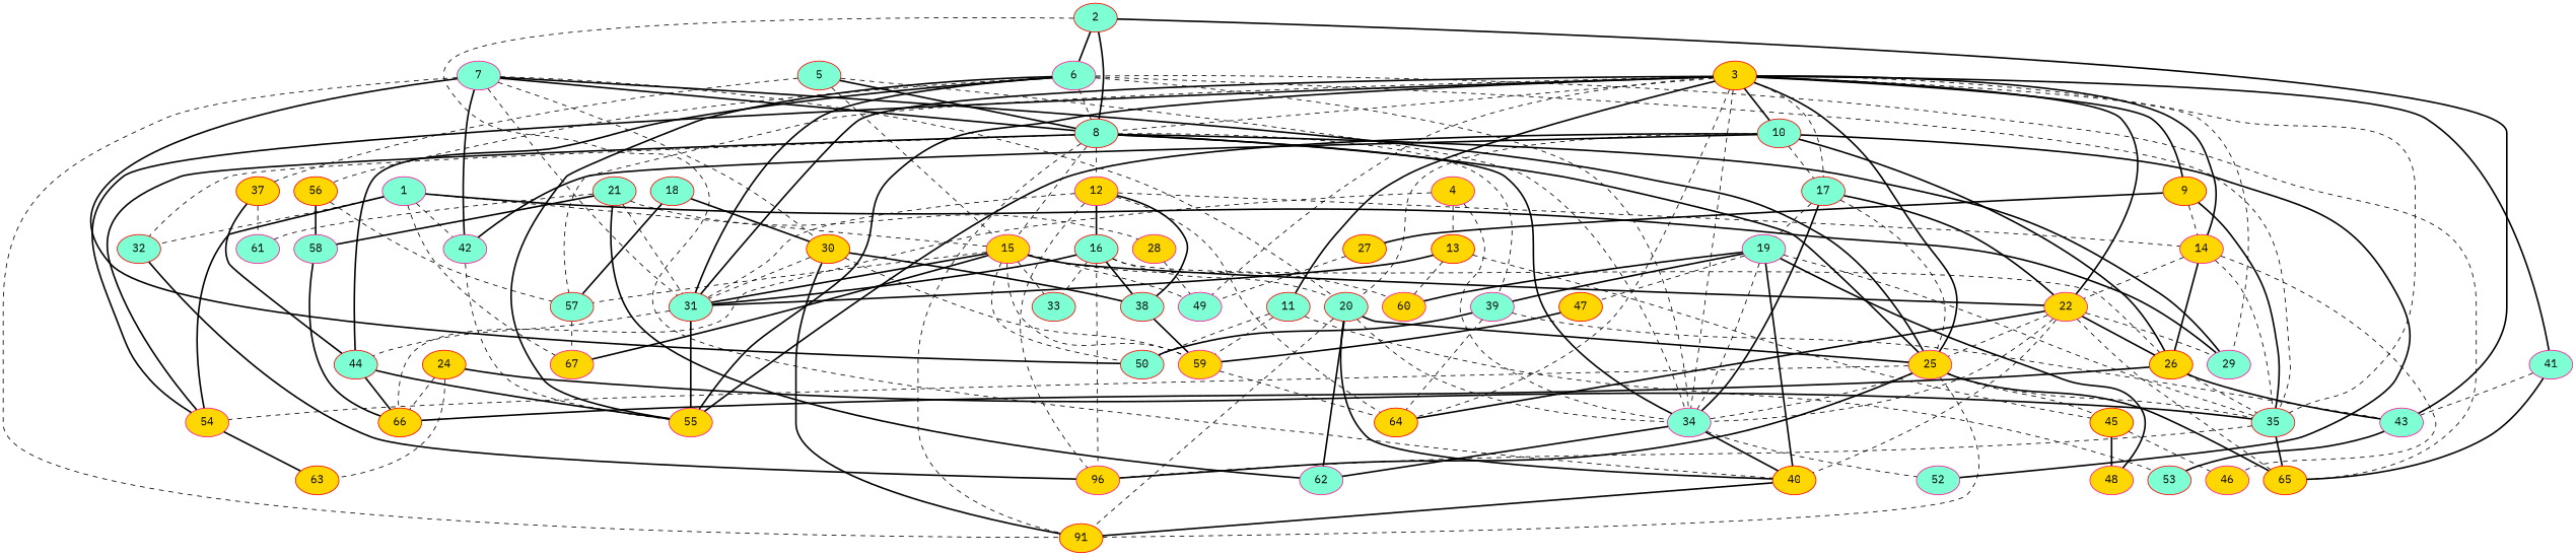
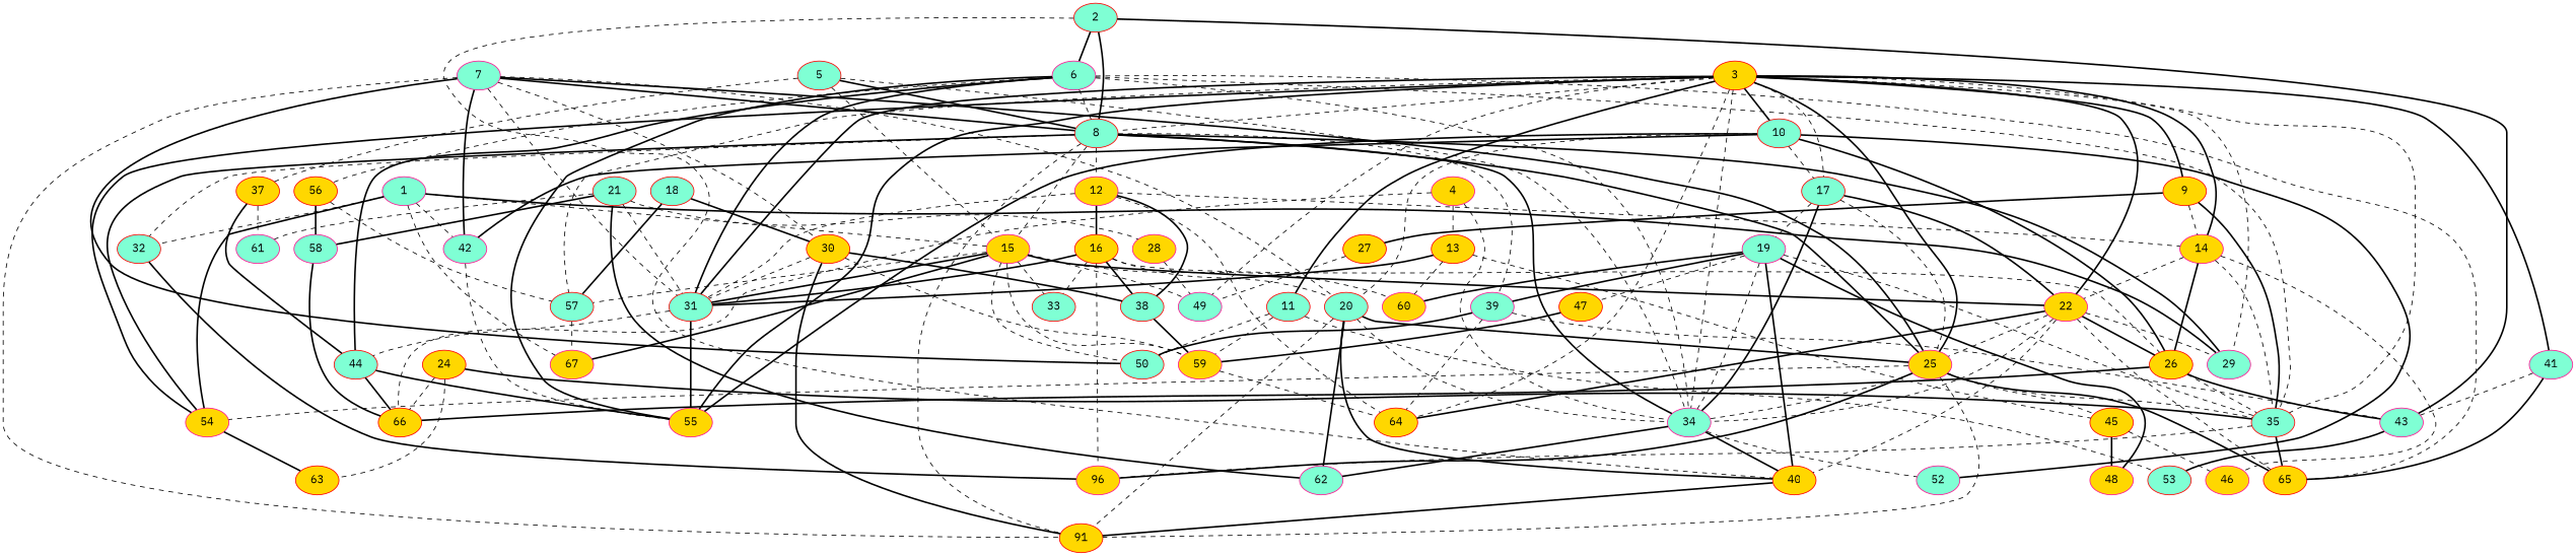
  graph {
    fontname="IBM Plex Mono"
    node [color=red fillcolor=aquamarine fontname="IBM Plex Mono" style=filled]
    edge [fontname="IBM Plex Mono" style=dashed weight=1.0]
    1 [color=deeppink]
    15 [color=deeppink fillcolor=gold]
    29 [color=deeppink]
    32
    42 [color=deeppink]
    54 [color=deeppink fillcolor=gold]
    67 [color=deeppink fillcolor=gold]
    22 [color=deeppink fillcolor=gold]
    31
    49 [color=deeppink]
    57
    50
    59 [color=deeppink fillcolor=gold]
    60 [color=deeppink fillcolor=gold]
    33
    n16 [color=deeppink fillcolor=gold label=96]
    55 [color=deeppink fillcolor=gold]
    63 [fillcolor=gold]
    6 [color=deeppink]
    2
    8
    40 [fillcolor=gold]
    43 [color=deeppink]
    34 [color=deeppink]
    35
    44
    56 [fillcolor=gold]
    65 [fillcolor=gold]
    25 [color=deeppink fillcolor=gold]
    n30 [fillcolor=gold label=91]
    12 [color=deeppink fillcolor=gold]
    39 [color=deeppink]
    53
    3 [fillcolor=gold]
    9 [fillcolor=gold]
    10
    11
    14 [color=deeppink fillcolor=gold]
    17
    41 [color=deeppink]
    64 [fillcolor=gold]
    27 [fillcolor=gold]
    20
    26 [fillcolor=gold]
    52 [color=deeppink]
    46 [color=deeppink fillcolor=gold]
    19 [color=deeppink]
    45 [fillcolor=gold]
    62 [color=deeppink]
    4 [color=deeppink fillcolor=gold]
    13 [fillcolor=gold]
    66 [fillcolor=gold]
    5
    37 [fillcolor=gold]
    61 [color=deeppink]
    58 [color=deeppink]
    7 [color=deeppink]
    30 [fillcolor=gold]
    38
-   16
+   16 [fillcolor=gold]
    48 [color=deeppink fillcolor=gold]
    47 [fillcolor=gold]
    18
    21
    28 [color=deeppink fillcolor=gold]
    24 [fillcolor=gold]
    1 -- 15
    1 -- 29 [style=bold]
    1 -- 32
    1 -- 42
    1 -- 54 [style=bold]
    1 -- 67
    15 -- 67 [style=bold]
    15 -- 22 [style=bold]
    15 -- 31 [style=bold]
    15 -- 49
    15 -- 57
    15 -- 50 [weight=2.0]
    15 -- 59
    15 -- 60
    15 -- 33 [weight=2.0]
    32 -- n16 [style=bold]
    42 -- 55
    54 -- 63 [style=bold]
    22 -- 29
    22 -- 40 [weight=4.0]
    22 -- 34
    22 -- 65
    22 -- 25
    22 -- 64 [style=bold]
    22 -- 26 [style=bold]
    31 -- 55 [style=bold weight=2.0]
    31 -- 44
    57 -- 67
    59 -- 64
    6 -- 31 [style=bold]
    6 -- 55 [style=bold]
    6 -- 8
    6 -- 34
    6 -- 35 [weight=2.0]
    6 -- 44 [style=bold]
    6 -- 56
    6 -- 65
    2 -- 6 [style=bold]
    2 -- 8 [style=bold]
    2 -- 40
    2 -- 43 [style=bold]
    8 -- 15
    8 -- 29 [style=bold]
    8 -- 32
    8 -- 54 [style=bold]
    8 -- 34 [style=bold]
    8 -- 25 [style=bold]
    8 -- n30
    8 -- 12
    8 -- 39
    40 -- n30 [style=bold]
    43 -- 53 [style=bold]
    34 -- 40 [style=bold]
    34 -- 52
    34 -- 62 [style=bold]
    35 -- n16
    35 -- 65 [style=bold]
    44 -- 55 [style=bold]
    44 -- 66 [style=bold]
    56 -- 57
    56 -- 58 [style=bold]
    25 -- 54
    25 -- n16 [style=bold]
    25 -- 34
    25 -- 35
    25 -- 65 [style=bold]
    25 -- n30
    25 -- 45 [weight=2.0]
    12 -- 31 [weight=2.0]
-   12 -- n16
    12 -- 14
    12 -- 64
    12 -- 38 [style=bold]
    12 -- 16 [style=bold]
    39 -- 50 [style=bold]
    39 -- 43
    39 -- 64
    3 -- 29
    3 -- 54 [style=bold]
    3 -- 22 [style=bold weight=2.0]
    3 -- 31 [style=bold]
    3 -- 49
    3 -- 57
    3 -- 55 [style=bold]
    3 -- 8 [weight=2.0]
    3 -- 34 [weight=2.0]
    3 -- 35
    3 -- 25 [style=bold]
    3 -- 9 [style=bold]
    3 -- 10 [style=bold]
    3 -- 11 [style=bold]
    3 -- 14 [style=bold]
    3 -- 17
    3 -- 41 [style=bold]
    3 -- 64
    9 -- 35 [style=bold]
    9 -- 14
    9 -- 27 [style=bold]
    10 -- 42 [style=bold]
    10 -- 55 [style=bold weight=2.0]
    10 -- 17 [weight=2.0]
    10 -- 20
    10 -- 26 [style=bold]
    10 -- 52 [style=bold]
    11 -- 50
    11 -- 59
    11 -- 53
    14 -- 22 [weight=2.0]
    14 -- 35 [weight=2.0]
    14 -- 26 [style=bold weight=2.0]
    14 -- 46
    17 -- 22 [style=bold]
    17 -- 34 [style=bold]
    17 -- 25
    17 -- 19
    41 -- 43
    41 -- 65 [style=bold]
    27 -- 49
    20 -- 40 [style=bold]
    20 -- 34
    20 -- 25 [style=bold]
    20 -- n30
    20 -- 62 [style=bold]
    26 -- 43 [style=bold]
    26 -- 35 [weight=2.0]
    26 -- 66 [style=bold]
    19 -- 60 [style=bold]
    19 -- 40 [style=bold]
    19 -- 34
    19 -- 35
    19 -- 39 [style=bold]
    19 -- 48 [style=bold]
    19 -- 47
    45 -- 46
    45 -- 48 [style=bold]
    4 -- 34
    4 -- 13
    4 -- 66
    13 -- 31 [style=bold]
    13 -- 60
    13 -- 45
    5 -- 15
    5 -- 8 [style=bold]
    5 -- 34
    5 -- 37
    37 -- 44 [style=bold]
    37 -- 61
    58 -- 66 [style=bold]
    7 -- 42 [style=bold]
    7 -- 31 [weight=2.0]
    7 -- 50 [style=bold]
    7 -- 8 [style=bold]
    7 -- 25 [style=bold]
    7 -- n30
    7 -- 20
    7 -- 30
    30 -- 31
    30 -- 59
    30 -- n30 [style=bold]
    30 -- 38 [style=bold]
    38 -- 59 [style=bold]
    16 -- 31 [style=bold]
    16 -- 33
    16 -- n16 [weight=2.0]
    16 -- 20
    16 -- 26
    16 -- 38 [style=bold]
    47 -- 59 [style=bold]
    18 -- 57 [style=bold]
    18 -- 30 [style=bold]
    21 -- 31
    21 -- 62 [style=bold]
    21 -- 61
    21 -- 58 [style=bold]
    21 -- 28
    28 -- 49
    24 -- 63
    24 -- 35 [style=bold]
    24 -- 66
  }
